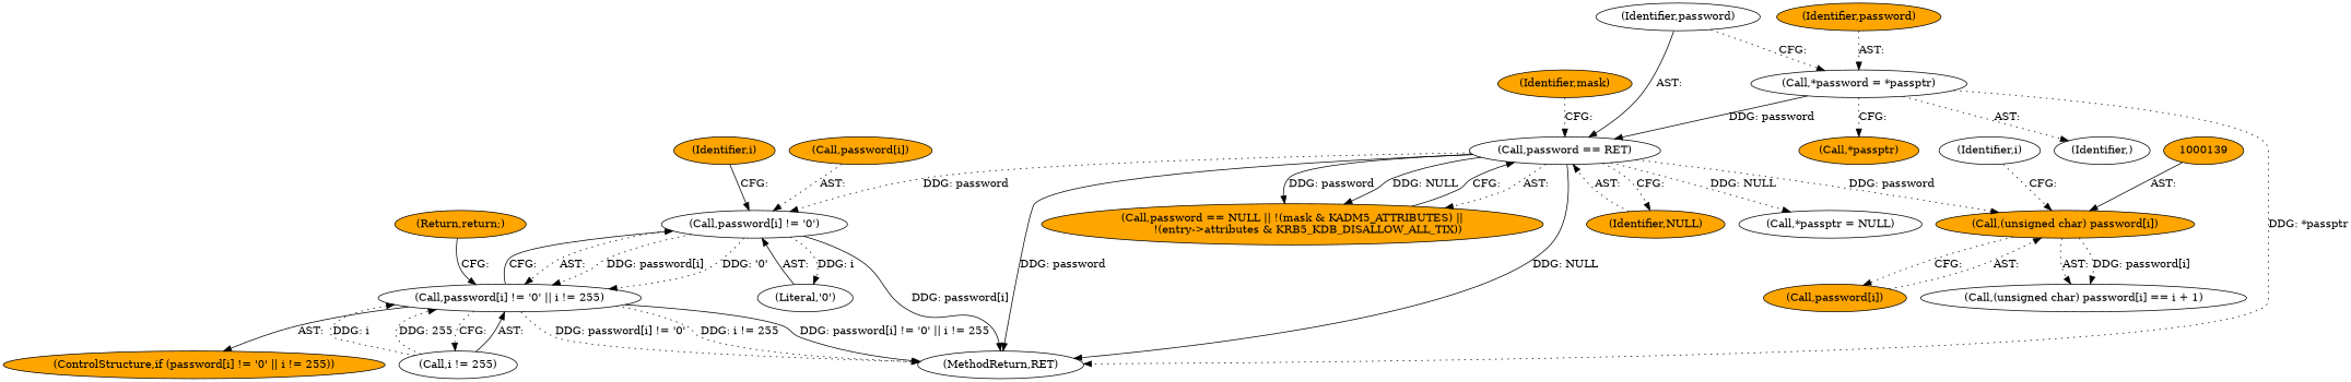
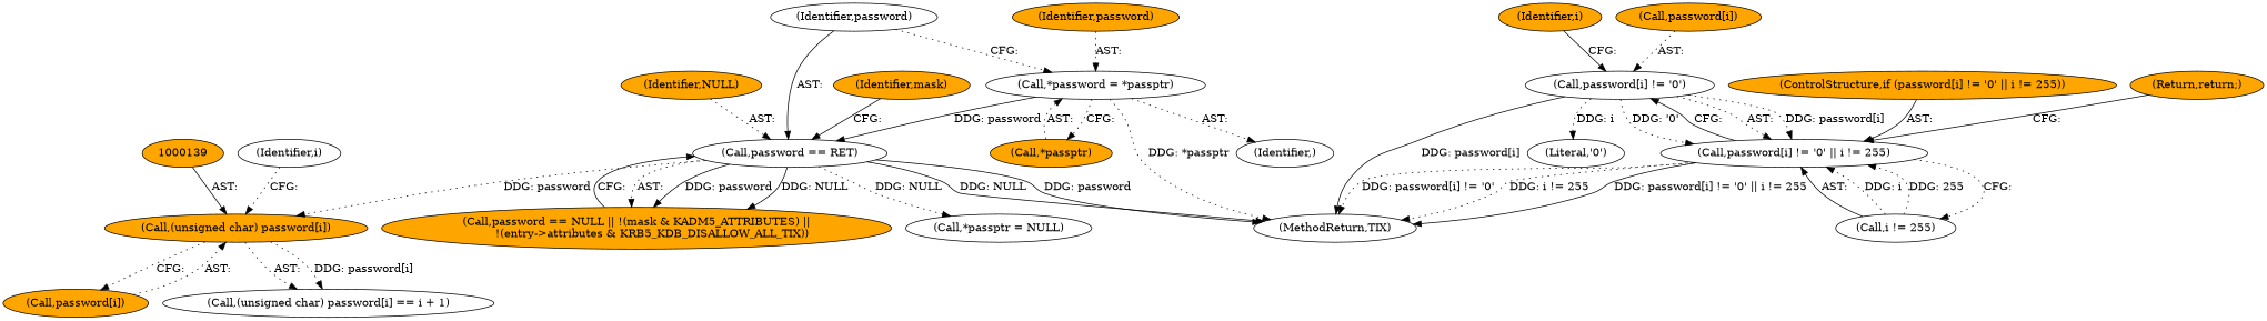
  digraph {
    node [fillcolor=white style=filled]
    edge [style=dotted]
    n1 [label="(Call,password[i] != '\0')"]
    n2 [label="(Call,password[i] != '\0' || i != 255)"]
-   n3 [label="(MethodReturn,RET)"]
+   n3 [label="(MethodReturn,TIX)"]
    n4 [label="(Literal,'\0')"]
    n5 [fillcolor=orange label="(ControlStructure,if (password[i] != '\0' || i != 255))"]
    n6 [label="(Call,i != 255)"]
    n7 [fillcolor=orange label="(Call,(unsigned char) password[i])"]
    n8 [fillcolor=orange label="(Call,password[i])"]
    n9 [label="(Call,(unsigned char) password[i] == i + 1)"]
    n10 [label="(Call,password == RET)"]
    n11 [fillcolor=orange label="(Identifier,NULL)"]
    n12 [label="(Call,*passptr = NULL)"]
    n13 [fillcolor=orange label="(Call,password == NULL || !(mask & KADM5_ATTRIBUTES) ||\n         !(entry->attributes & KRB5_KDB_DISALLOW_ALL_TIX))"]
    n14 [label="(Call,*password = *passptr)"]
    n15 [fillcolor=orange label="(Call,*passptr)"]
    n16 [label="(Identifier,)"]
    n17 [fillcolor=orange label="(Call,password[i])"]
    n18 [fillcolor=orange label="(Identifier,mask)"]
    n19 [fillcolor=orange label="(Return,return;)"]
    n20 [fillcolor=orange label="(Identifier,password)"]
    n21 [fillcolor=orange label="(Identifier,i)"]
    n22 [label="(Identifier,i)"]
    n23 [label="(Identifier,password)"]
    1000139 [fillcolor=orange]
    n1 -> n2 [label="AST: "]
    n1 -> n2 [label="DDG: password[i]"]
    n1 -> n2 [label="DDG: '\0'"]
    n1 -> n3 [label="DDG: password[i]" style=solid]
    n1 -> n4 [label="DDG: i"]
    n2 -> n1 [label="CFG: " style=solid]
    n2 -> n3 [label="DDG: password[i] != '\0' || i != 255" style=solid]
    n2 -> n3 [label="DDG: password[i] != '\0'"]
    n2 -> n3 [label="DDG: i != 255"]
-   n2 -> n5 [label="AST: " style=solid]
+   n5 -> n2 [label="AST: " style=solid]
    n2 -> n6 [label="CFG: "]
-   n4 -> n1 [label="AST: " style=solid]
    n6 -> n2 [label="AST: " style=solid]
    n6 -> n2 [label="DDG: i"]
    n6 -> n2 [label="DDG: 255"]
    n7 -> n8 [label="CFG: "]
    n7 -> n9 [label="AST: "]
    n7 -> n9 [label="DDG: password[i]"]
    n8 -> n7 [label="AST: "]
-   n10 -> n1 [label="DDG: password"]
    n10 -> n3 [label="DDG: NULL" style=solid]
    n10 -> n3 [label="DDG: password" style=solid]
    n10 -> n7 [label="DDG: password"]
-   n10 -> n11 [label="CFG: "]
    n10 -> n12 [label="DDG: NULL"]
    n10 -> n13 [label="AST: "]
    n10 -> n13 [label="DDG: password" style=solid]
    n10 -> n13 [label="DDG: NULL" style=solid]
    n11 -> n10 [label="AST: "]
    n13 -> n10 [label="CFG: " style=solid]
    n14 -> n3 [label="DDG: *passptr"]
    n14 -> n10 [label="DDG: password" style=solid]
    n14 -> n15 [label="CFG: "]
    n14 -> n16 [label="AST: "]
+   n15 -> n14 [label="AST: "]
    n17 -> n1 [label="AST: "]
-   n18 -> n10 [label="CFG: "]
+   n18 -> n10 [label="CFG: " style=solid]
    n19 -> n2 [label="CFG: " style=solid]
    n20 -> n14 [label="AST: "]
    n21 -> n1 [label="CFG: " style=solid]
    n22 -> n7 [label="CFG: "]
    n23 -> n10 [label="AST: " style=solid]
    n23 -> n14 [label="CFG: "]
    1000139 -> n7 [label="AST: " style=solid]
  }
